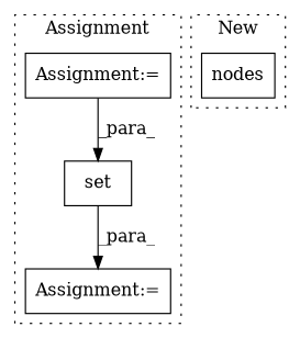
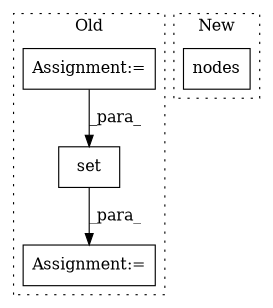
  digraph {
    node [a=32 shape=box]
    n1 [l="4,1" label=set s="439,466"]
    n2 [a=7 l=1 label="Assignment:=" s=438]
    n3 [a=7 l=9 label="Assignment:=" s=363]
    n4 [l=7 label=nodes s=465]
    subgraph cluster_1 {
-     label=Assignment
+     label=Old
      style=dotted
      n1
      n2
      n3
    }
    subgraph cluster_2 {
      label=New
      style=dotted
      n4
    }
    n1 -> n2 [label=_para_]
    n3 -> n1 [label=_para_]
  }
